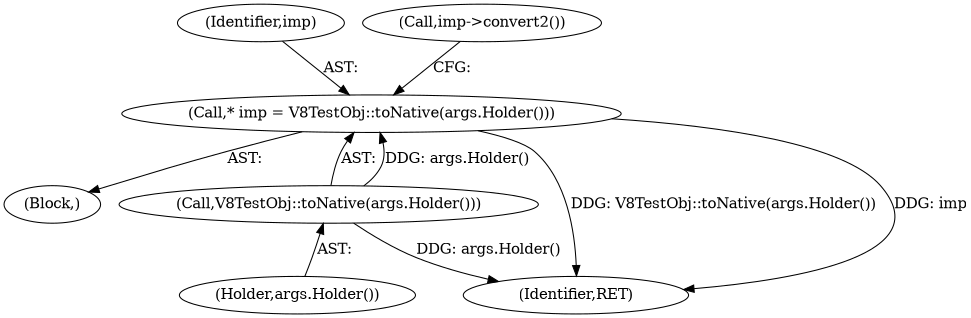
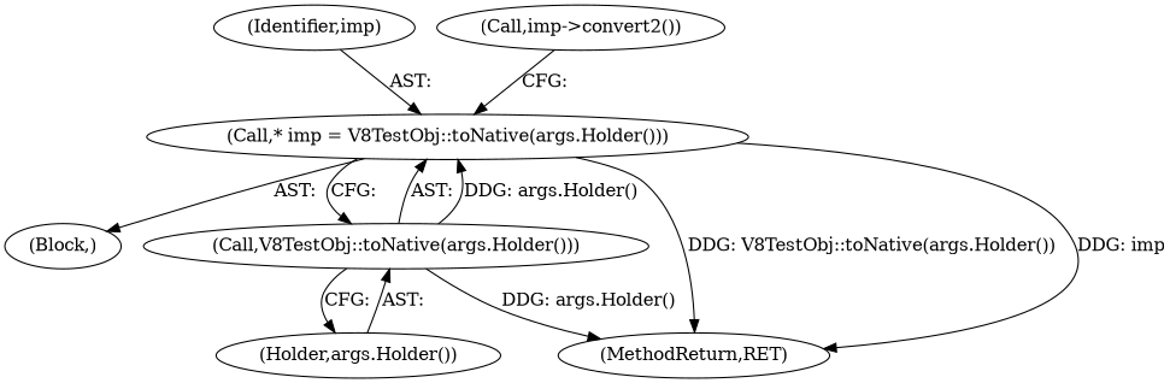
  digraph {
    n1 [label="(Call,* imp = V8TestObj::toNative(args.Holder()))"]
    n2 [label="(Call,V8TestObj::toNative(args.Holder()))"]
    n3 [label="(Block,)"]
-   n4 [label="(Identifier,RET)"]
+   n4 [label="(MethodReturn,RET)"]
    n5 [label="(Holder,args.Holder())"]
    n6 [label="(Identifier,imp)"]
    n7 [label="(Call,imp->convert2())"]
+   n1 -> n2 [label="CFG: "]
    n1 -> n3 [label="AST: "]
    n1 -> n4 [label="DDG: V8TestObj::toNative(args.Holder())"]
    n1 -> n4 [label="DDG: imp"]
    n2 -> n1 [label="AST: "]
    n2 -> n1 [label="DDG: args.Holder()"]
    n2 -> n4 [label="DDG: args.Holder()"]
+   n2 -> n5 [label="CFG: "]
    n5 -> n2 [label="AST: "]
    n6 -> n1 [label="AST: "]
    n7 -> n1 [label="CFG: "]
  }
